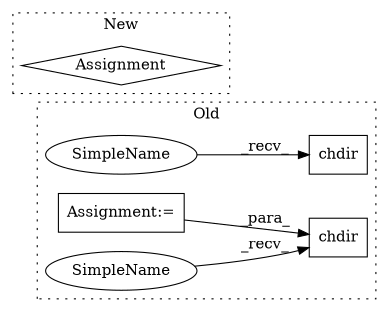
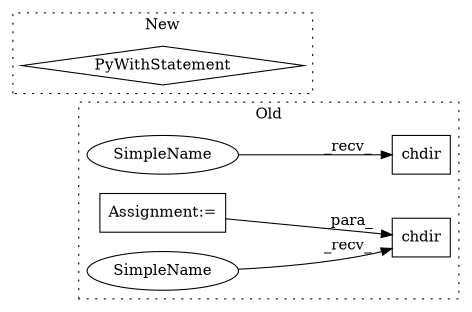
  digraph {
    rankdir=LR
    fontname="DejaVu Serif"
    node [a=32 l="6,1" shape=box fontname="DejaVu Serif"]
    edge [fontname="DejaVu Serif"]
    n1 [label=chdir s="3055,3080"]
    n2 [a=7 l=1 label="Assignment:=" s=2183]
    n3 [label=chdir s="2310,2327"]
    n4 [a=42 l=2 label=SimpleName s=2307 shape=ellipse]
    n5 [a=42 l=2 label=SimpleName s=3052 shape=ellipse]
-   n6 [a=104 l="10,2" label=Assignment s="2244,2277" shape=diamond]
+   n6 [a=104 l="10,2" label=PyWithStatement s="2244,2277" shape=diamond]
    subgraph cluster_1 {
      label=Old
      style=dotted
      n1
      n2
      n3
      n4
      n5
    }
    subgraph cluster_2 {
      label=New
      style=dotted
      n6
    }
    n2 -> n1 [label=_para_]
    n4 -> n3 [label=_recv_]
    n5 -> n1 [label=_recv_]
  }
